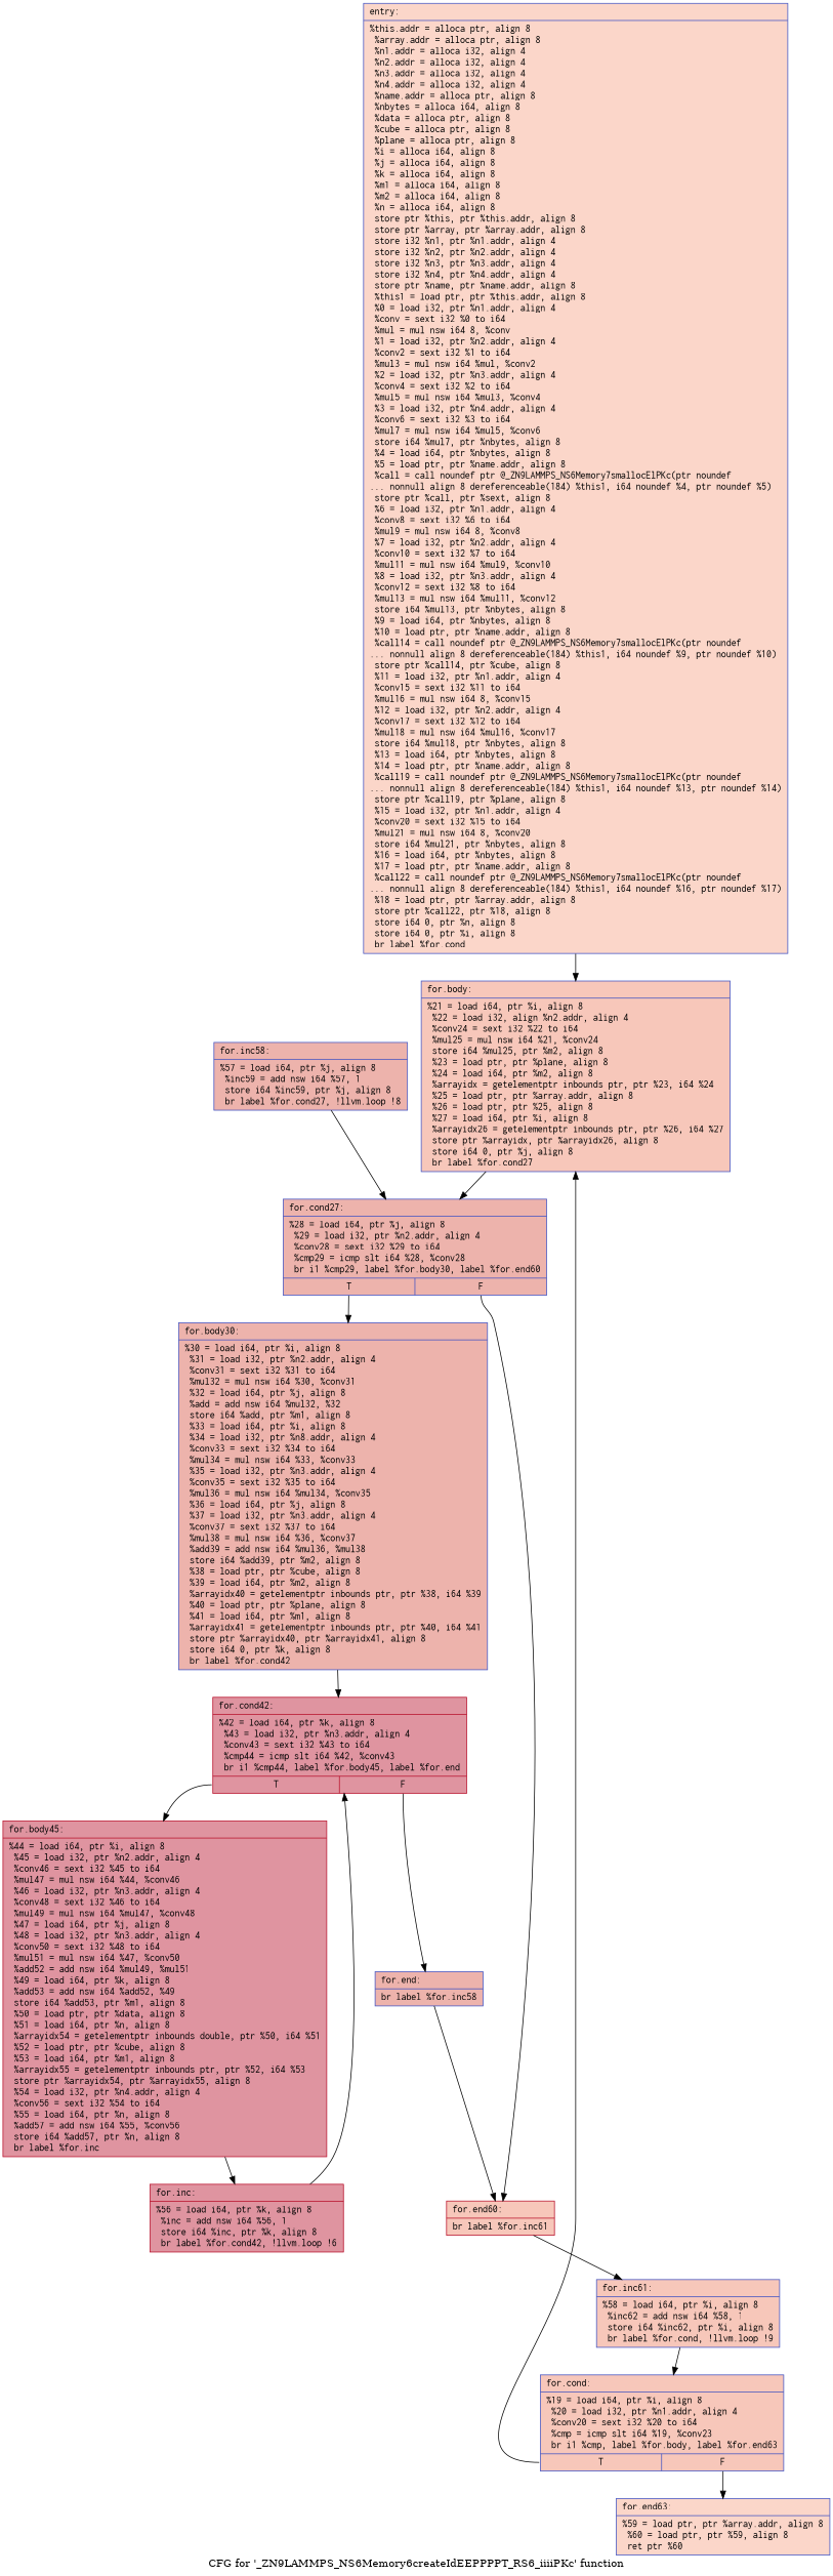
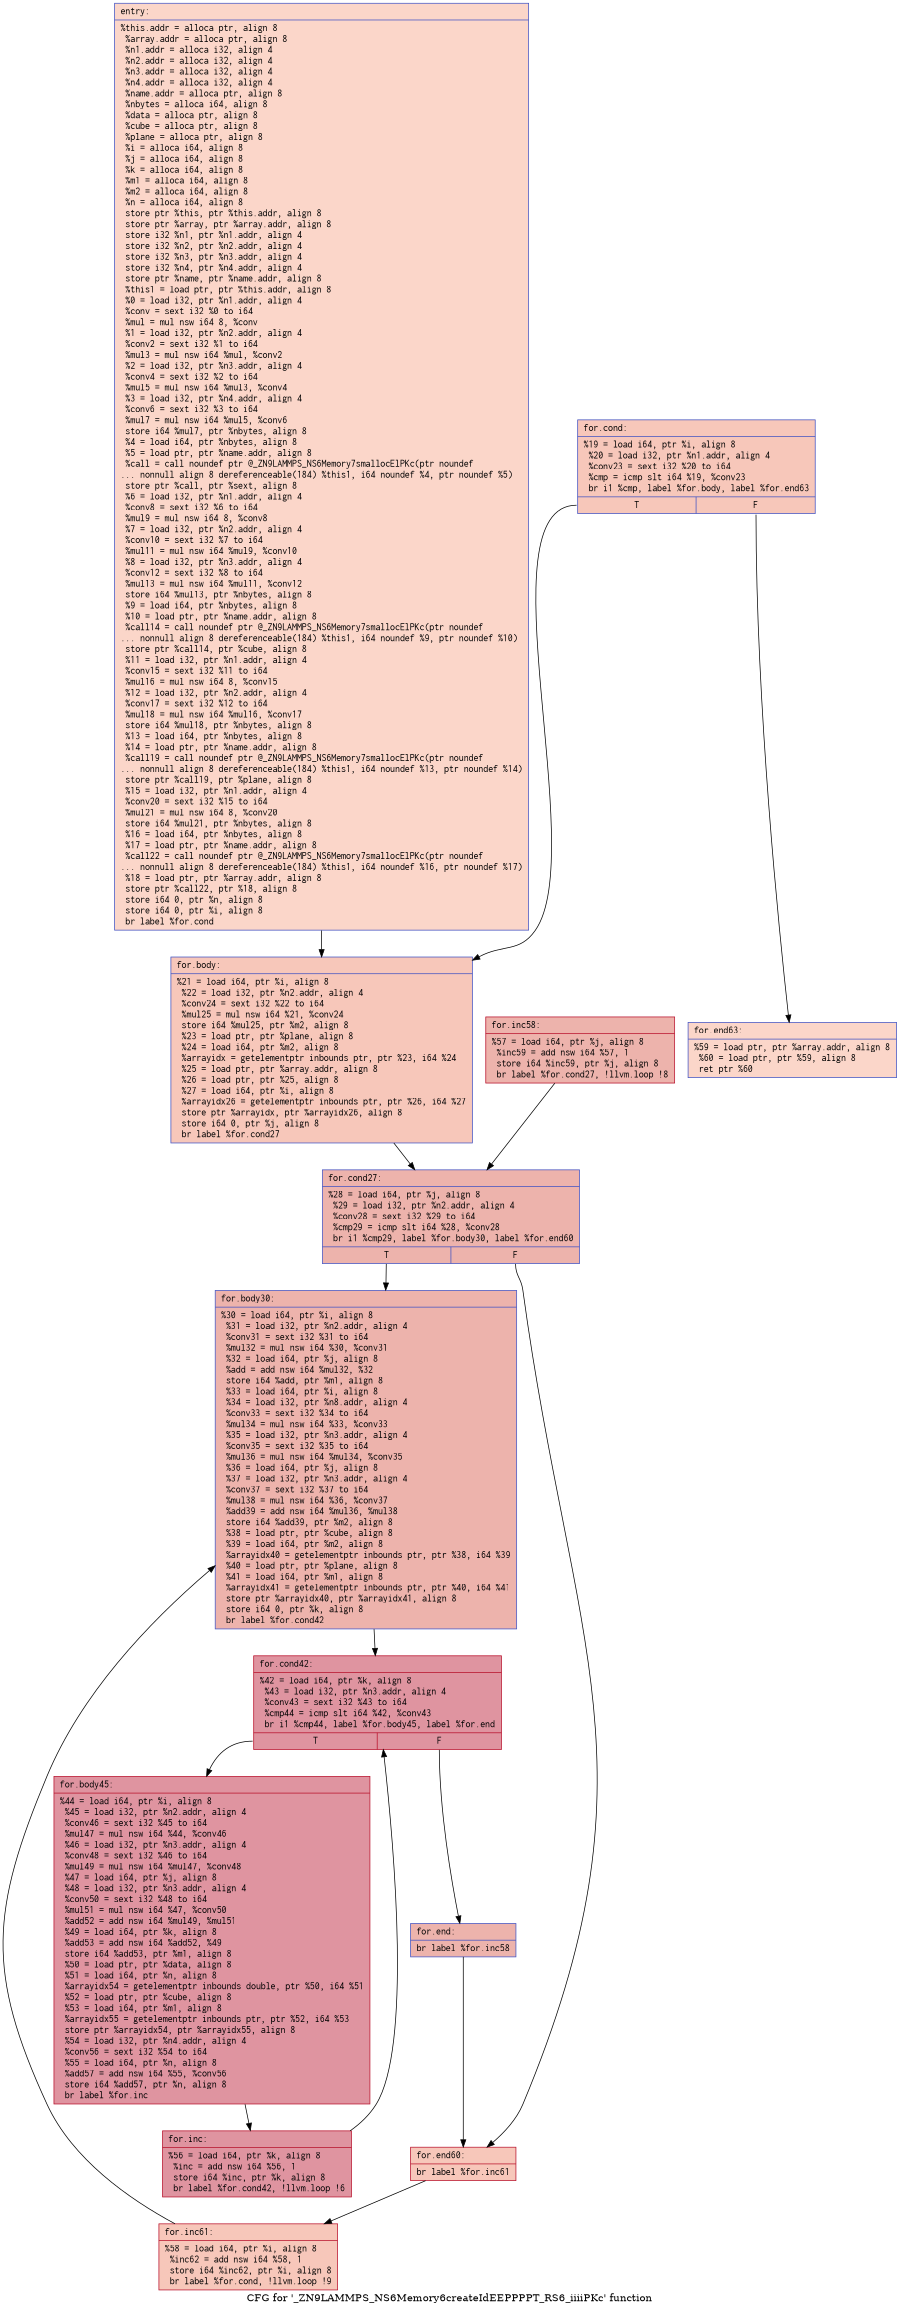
  digraph {
    label="CFG for '_ZN9LAMMPS_NS6Memory6createIdEEPPPPT_RS6_iiiiPKc' function"
    node [color="#3d50c3ff" fillcolor="#ec7f6370" fontname=Courier shape=record style=filled]
    n1 [fillcolor="#f6a38570" label="{entry:\l|  %this.addr = alloca ptr, align 8\l  %array.addr = alloca ptr, align 8\l  %n1.addr = alloca i32, align 4\l  %n2.addr = alloca i32, align 4\l  %n3.addr = alloca i32, align 4\l  %n4.addr = alloca i32, align 4\l  %name.addr = alloca ptr, align 8\l  %nbytes = alloca i64, align 8\l  %data = alloca ptr, align 8\l  %cube = alloca ptr, align 8\l  %plane = alloca ptr, align 8\l  %i = alloca i64, align 8\l  %j = alloca i64, align 8\l  %k = alloca i64, align 8\l  %m1 = alloca i64, align 8\l  %m2 = alloca i64, align 8\l  %n = alloca i64, align 8\l  store ptr %this, ptr %this.addr, align 8\l  store ptr %array, ptr %array.addr, align 8\l  store i32 %n1, ptr %n1.addr, align 4\l  store i32 %n2, ptr %n2.addr, align 4\l  store i32 %n3, ptr %n3.addr, align 4\l  store i32 %n4, ptr %n4.addr, align 4\l  store ptr %name, ptr %name.addr, align 8\l  %this1 = load ptr, ptr %this.addr, align 8\l  %0 = load i32, ptr %n1.addr, align 4\l  %conv = sext i32 %0 to i64\l  %mul = mul nsw i64 8, %conv\l  %1 = load i32, ptr %n2.addr, align 4\l  %conv2 = sext i32 %1 to i64\l  %mul3 = mul nsw i64 %mul, %conv2\l  %2 = load i32, ptr %n3.addr, align 4\l  %conv4 = sext i32 %2 to i64\l  %mul5 = mul nsw i64 %mul3, %conv4\l  %3 = load i32, ptr %n4.addr, align 4\l  %conv6 = sext i32 %3 to i64\l  %mul7 = mul nsw i64 %mul5, %conv6\l  store i64 %mul7, ptr %nbytes, align 8\l  %4 = load i64, ptr %nbytes, align 8\l  %5 = load ptr, ptr %name.addr, align 8\l  %call = call noundef ptr @_ZN9LAMMPS_NS6Memory7smallocElPKc(ptr noundef\l... nonnull align 8 dereferenceable(184) %this1, i64 noundef %4, ptr noundef %5)\l  store ptr %call, ptr %sext, align 8\l  %6 = load i32, ptr %n1.addr, align 4\l  %conv8 = sext i32 %6 to i64\l  %mul9 = mul nsw i64 8, %conv8\l  %7 = load i32, ptr %n2.addr, align 4\l  %conv10 = sext i32 %7 to i64\l  %mul11 = mul nsw i64 %mul9, %conv10\l  %8 = load i32, ptr %n3.addr, align 4\l  %conv12 = sext i32 %8 to i64\l  %mul13 = mul nsw i64 %mul11, %conv12\l  store i64 %mul13, ptr %nbytes, align 8\l  %9 = load i64, ptr %nbytes, align 8\l  %10 = load ptr, ptr %name.addr, align 8\l  %call14 = call noundef ptr @_ZN9LAMMPS_NS6Memory7smallocElPKc(ptr noundef\l... nonnull align 8 dereferenceable(184) %this1, i64 noundef %9, ptr noundef %10)\l  store ptr %call14, ptr %cube, align 8\l  %11 = load i32, ptr %n1.addr, align 4\l  %conv15 = sext i32 %11 to i64\l  %mul16 = mul nsw i64 8, %conv15\l  %12 = load i32, ptr %n2.addr, align 4\l  %conv17 = sext i32 %12 to i64\l  %mul18 = mul nsw i64 %mul16, %conv17\l  store i64 %mul18, ptr %nbytes, align 8\l  %13 = load i64, ptr %nbytes, align 8\l  %14 = load ptr, ptr %name.addr, align 8\l  %call19 = call noundef ptr @_ZN9LAMMPS_NS6Memory7smallocElPKc(ptr noundef\l... nonnull align 8 dereferenceable(184) %this1, i64 noundef %13, ptr noundef %14)\l  store ptr %call19, ptr %plane, align 8\l  %15 = load i32, ptr %n1.addr, align 4\l  %conv20 = sext i32 %15 to i64\l  %mul21 = mul nsw i64 8, %conv20\l  store i64 %mul21, ptr %nbytes, align 8\l  %16 = load i64, ptr %nbytes, align 8\l  %17 = load ptr, ptr %name.addr, align 8\l  %call22 = call noundef ptr @_ZN9LAMMPS_NS6Memory7smallocElPKc(ptr noundef\l... nonnull align 8 dereferenceable(184) %this1, i64 noundef %16, ptr noundef %17)\l  %18 = load ptr, ptr %array.addr, align 8\l  store ptr %call22, ptr %18, align 8\l  store i64 0, ptr %n, align 8\l  store i64 0, ptr %i, align 8\l  br label %for.cond\l}"]
-   n2 [label="{for.body:\l|  %21 = load i64, ptr %i, align 8\l  %22 = load i32, align %n2.addr, align 4\l  %conv24 = sext i32 %22 to i64\l  %mul25 = mul nsw i64 %21, %conv24\l  store i64 %mul25, ptr %m2, align 8\l  %23 = load ptr, ptr %plane, align 8\l  %24 = load i64, ptr %m2, align 8\l  %arrayidx = getelementptr inbounds ptr, ptr %23, i64 %24\l  %25 = load ptr, ptr %array.addr, align 8\l  %26 = load ptr, ptr %25, align 8\l  %27 = load i64, ptr %i, align 8\l  %arrayidx26 = getelementptr inbounds ptr, ptr %26, i64 %27\l  store ptr %arrayidx, ptr %arrayidx26, align 8\l  store i64 0, ptr %j, align 8\l  br label %for.cond27\l}"]
-   n3 [label="{for.cond:\l|  %19 = load i64, ptr %i, align 8\l  %20 = load i32, ptr %n1.addr, align 4\l  %conv20 = sext i32 %20 to i64\l  %cmp = icmp slt i64 %19, %conv23\l  br i1 %cmp, label %for.body, label %for.end63\l|{<s0>T|<s1>F}}"]
+   n2 [label="{for.body:\l|  %21 = load i64, ptr %i, align 8\l  %22 = load i32, ptr %n2.addr, align 4\l  %conv24 = sext i32 %22 to i64\l  %mul25 = mul nsw i64 %21, %conv24\l  store i64 %mul25, ptr %m2, align 8\l  %23 = load ptr, ptr %plane, align 8\l  %24 = load i64, ptr %m2, align 8\l  %arrayidx = getelementptr inbounds ptr, ptr %23, i64 %24\l  %25 = load ptr, ptr %array.addr, align 8\l  %26 = load ptr, ptr %25, align 8\l  %27 = load i64, ptr %i, align 8\l  %arrayidx26 = getelementptr inbounds ptr, ptr %26, i64 %27\l  store ptr %arrayidx, ptr %arrayidx26, align 8\l  store i64 0, ptr %j, align 8\l  br label %for.cond27\l}"]
+   n3 [label="{for.cond:\l|  %19 = load i64, ptr %i, align 8\l  %20 = load i32, ptr %n1.addr, align 4\l  %conv23 = sext i32 %20 to i64\l  %cmp = icmp slt i64 %19, %conv23\l  br i1 %cmp, label %for.body, label %for.end63\l|{<s0>T|<s1>F}}"]
    n4 [fillcolor="#f6a38570" label="{for.end63:\l|  %59 = load ptr, ptr %array.addr, align 8\l  %60 = load ptr, ptr %59, align 8\l  ret ptr %60\l}"]
    n5 [fillcolor="#d6524470" label="{for.cond27:\l|  %28 = load i64, ptr %j, align 8\l  %29 = load i32, ptr %n2.addr, align 4\l  %conv28 = sext i32 %29 to i64\l  %cmp29 = icmp slt i64 %28, %conv28\l  br i1 %cmp29, label %for.body30, label %for.end60\l|{<s0>T|<s1>F}}"]
    n6 [fillcolor="#d6524470" label="{for.body30:\l|  %30 = load i64, ptr %i, align 8\l  %31 = load i32, ptr %n2.addr, align 4\l  %conv31 = sext i32 %31 to i64\l  %mul32 = mul nsw i64 %30, %conv31\l  %32 = load i64, ptr %j, align 8\l  %add = add nsw i64 %mul32, %32\l  store i64 %add, ptr %m1, align 8\l  %33 = load i64, ptr %i, align 8\l  %34 = load i32, ptr %n8.addr, align 4\l  %conv33 = sext i32 %34 to i64\l  %mul34 = mul nsw i64 %33, %conv33\l  %35 = load i32, ptr %n3.addr, align 4\l  %conv35 = sext i32 %35 to i64\l  %mul36 = mul nsw i64 %mul34, %conv35\l  %36 = load i64, ptr %j, align 8\l  %37 = load i32, ptr %n3.addr, align 4\l  %conv37 = sext i32 %37 to i64\l  %mul38 = mul nsw i64 %36, %conv37\l  %add39 = add nsw i64 %mul36, %mul38\l  store i64 %add39, ptr %m2, align 8\l  %38 = load ptr, ptr %cube, align 8\l  %39 = load i64, ptr %m2, align 8\l  %arrayidx40 = getelementptr inbounds ptr, ptr %38, i64 %39\l  %40 = load ptr, ptr %plane, align 8\l  %41 = load i64, ptr %m1, align 8\l  %arrayidx41 = getelementptr inbounds ptr, ptr %40, i64 %41\l  store ptr %arrayidx40, ptr %arrayidx41, align 8\l  store i64 0, ptr %k, align 8\l  br label %for.cond42\l}"]
    n7 [color="#b70d28ff" label="{for.end60:\l|  br label %for.inc61\l}"]
    n8 [color="#b70d28ff" fillcolor="#b70d2870" label="{for.cond42:\l|  %42 = load i64, ptr %k, align 8\l  %43 = load i32, ptr %n3.addr, align 4\l  %conv43 = sext i32 %43 to i64\l  %cmp44 = icmp slt i64 %42, %conv43\l  br i1 %cmp44, label %for.body45, label %for.end\l|{<s0>T|<s1>F}}"]
-   n9 [label="{for.inc61:\l|  %58 = load i64, ptr %i, align 8\l  %inc62 = add nsw i64 %58, 1\l  store i64 %inc62, ptr %i, align 8\l  br label %for.cond, !llvm.loop !9\l}"]
+   n9 [color="#b70d28ff" label="{for.inc61:\l|  %58 = load i64, ptr %i, align 8\l  %inc62 = add nsw i64 %58, 1\l  store i64 %inc62, ptr %i, align 8\l  br label %for.cond, !llvm.loop !9\l}"]
    n10 [color="#b70d28ff" fillcolor="#b70d2870" label="{for.body45:\l|  %44 = load i64, ptr %i, align 8\l  %45 = load i32, ptr %n2.addr, align 4\l  %conv46 = sext i32 %45 to i64\l  %mul47 = mul nsw i64 %44, %conv46\l  %46 = load i32, ptr %n3.addr, align 4\l  %conv48 = sext i32 %46 to i64\l  %mul49 = mul nsw i64 %mul47, %conv48\l  %47 = load i64, ptr %j, align 8\l  %48 = load i32, ptr %n3.addr, align 4\l  %conv50 = sext i32 %48 to i64\l  %mul51 = mul nsw i64 %47, %conv50\l  %add52 = add nsw i64 %mul49, %mul51\l  %49 = load i64, ptr %k, align 8\l  %add53 = add nsw i64 %add52, %49\l  store i64 %add53, ptr %m1, align 8\l  %50 = load ptr, ptr %data, align 8\l  %51 = load i64, ptr %n, align 8\l  %arrayidx54 = getelementptr inbounds double, ptr %50, i64 %51\l  %52 = load ptr, ptr %cube, align 8\l  %53 = load i64, ptr %m1, align 8\l  %arrayidx55 = getelementptr inbounds ptr, ptr %52, i64 %53\l  store ptr %arrayidx54, ptr %arrayidx55, align 8\l  %54 = load i32, ptr %n4.addr, align 4\l  %conv56 = sext i32 %54 to i64\l  %55 = load i64, ptr %n, align 8\l  %add57 = add nsw i64 %55, %conv56\l  store i64 %add57, ptr %n, align 8\l  br label %for.inc\l}"]
    n11 [fillcolor="#d6524470" label="{for.end:\l|  br label %for.inc58\l}"]
    n12 [color="#b70d28ff" fillcolor="#b70d2870" label="{for.inc:\l|  %56 = load i64, ptr %k, align 8\l  %inc = add nsw i64 %56, 1\l  store i64 %inc, ptr %k, align 8\l  br label %for.cond42, !llvm.loop !6\l}"]
-   n13 [fillcolor="#d6524470" label="{for.inc58:\l|  %57 = load i64, ptr %j, align 8\l  %inc59 = add nsw i64 %57, 1\l  store i64 %inc59, ptr %j, align 8\l  br label %for.cond27, !llvm.loop !8\l}"]
+   n13 [color="#b70d28ff" fillcolor="#d6524470" label="{for.inc58:\l|  %57 = load i64, ptr %j, align 8\l  %inc59 = add nsw i64 %57, 1\l  store i64 %inc59, ptr %j, align 8\l  br label %for.cond27, !llvm.loop !8\l}"]
    n1 -> n2
    n2 -> n5
    n3 -> n2 [tailport=s0]
    n3 -> n4 [tailport=s1]
    n5 -> n6 [tailport=s0]
    n5 -> n7 [tailport=s1]
    n6 -> n8
    n7 -> n9
    n8 -> n10 [tailport=s0]
    n8 -> n11 [tailport=s1]
-   n9 -> n3
+   n9 -> n6
    n10 -> n12
    n11 -> n7
    n12 -> n8
    n13 -> n5
  }
